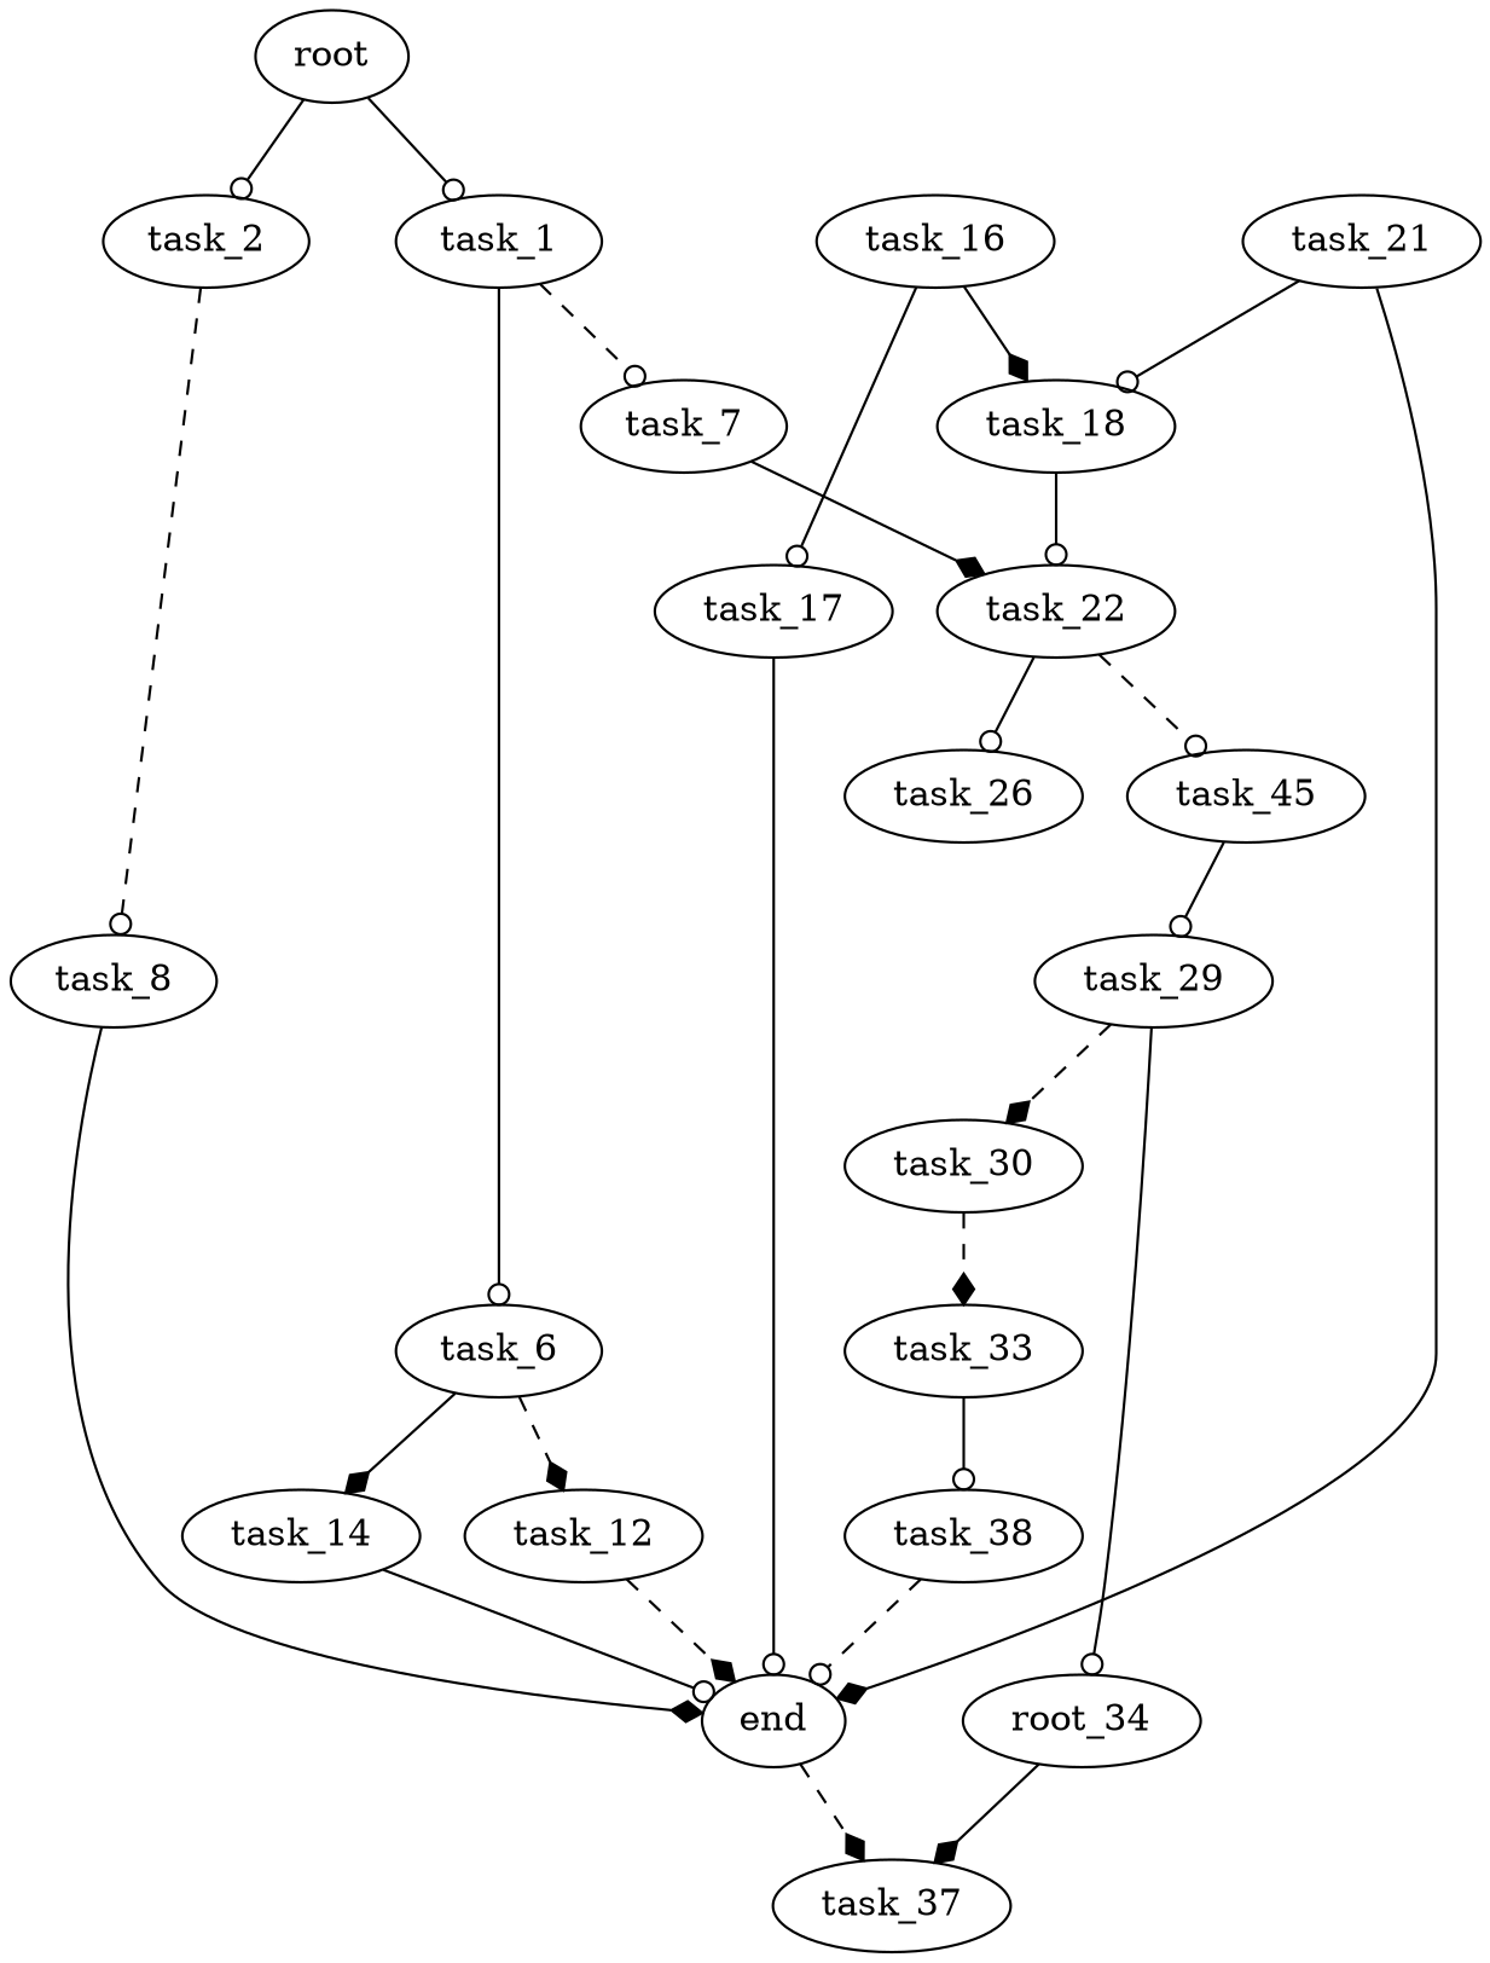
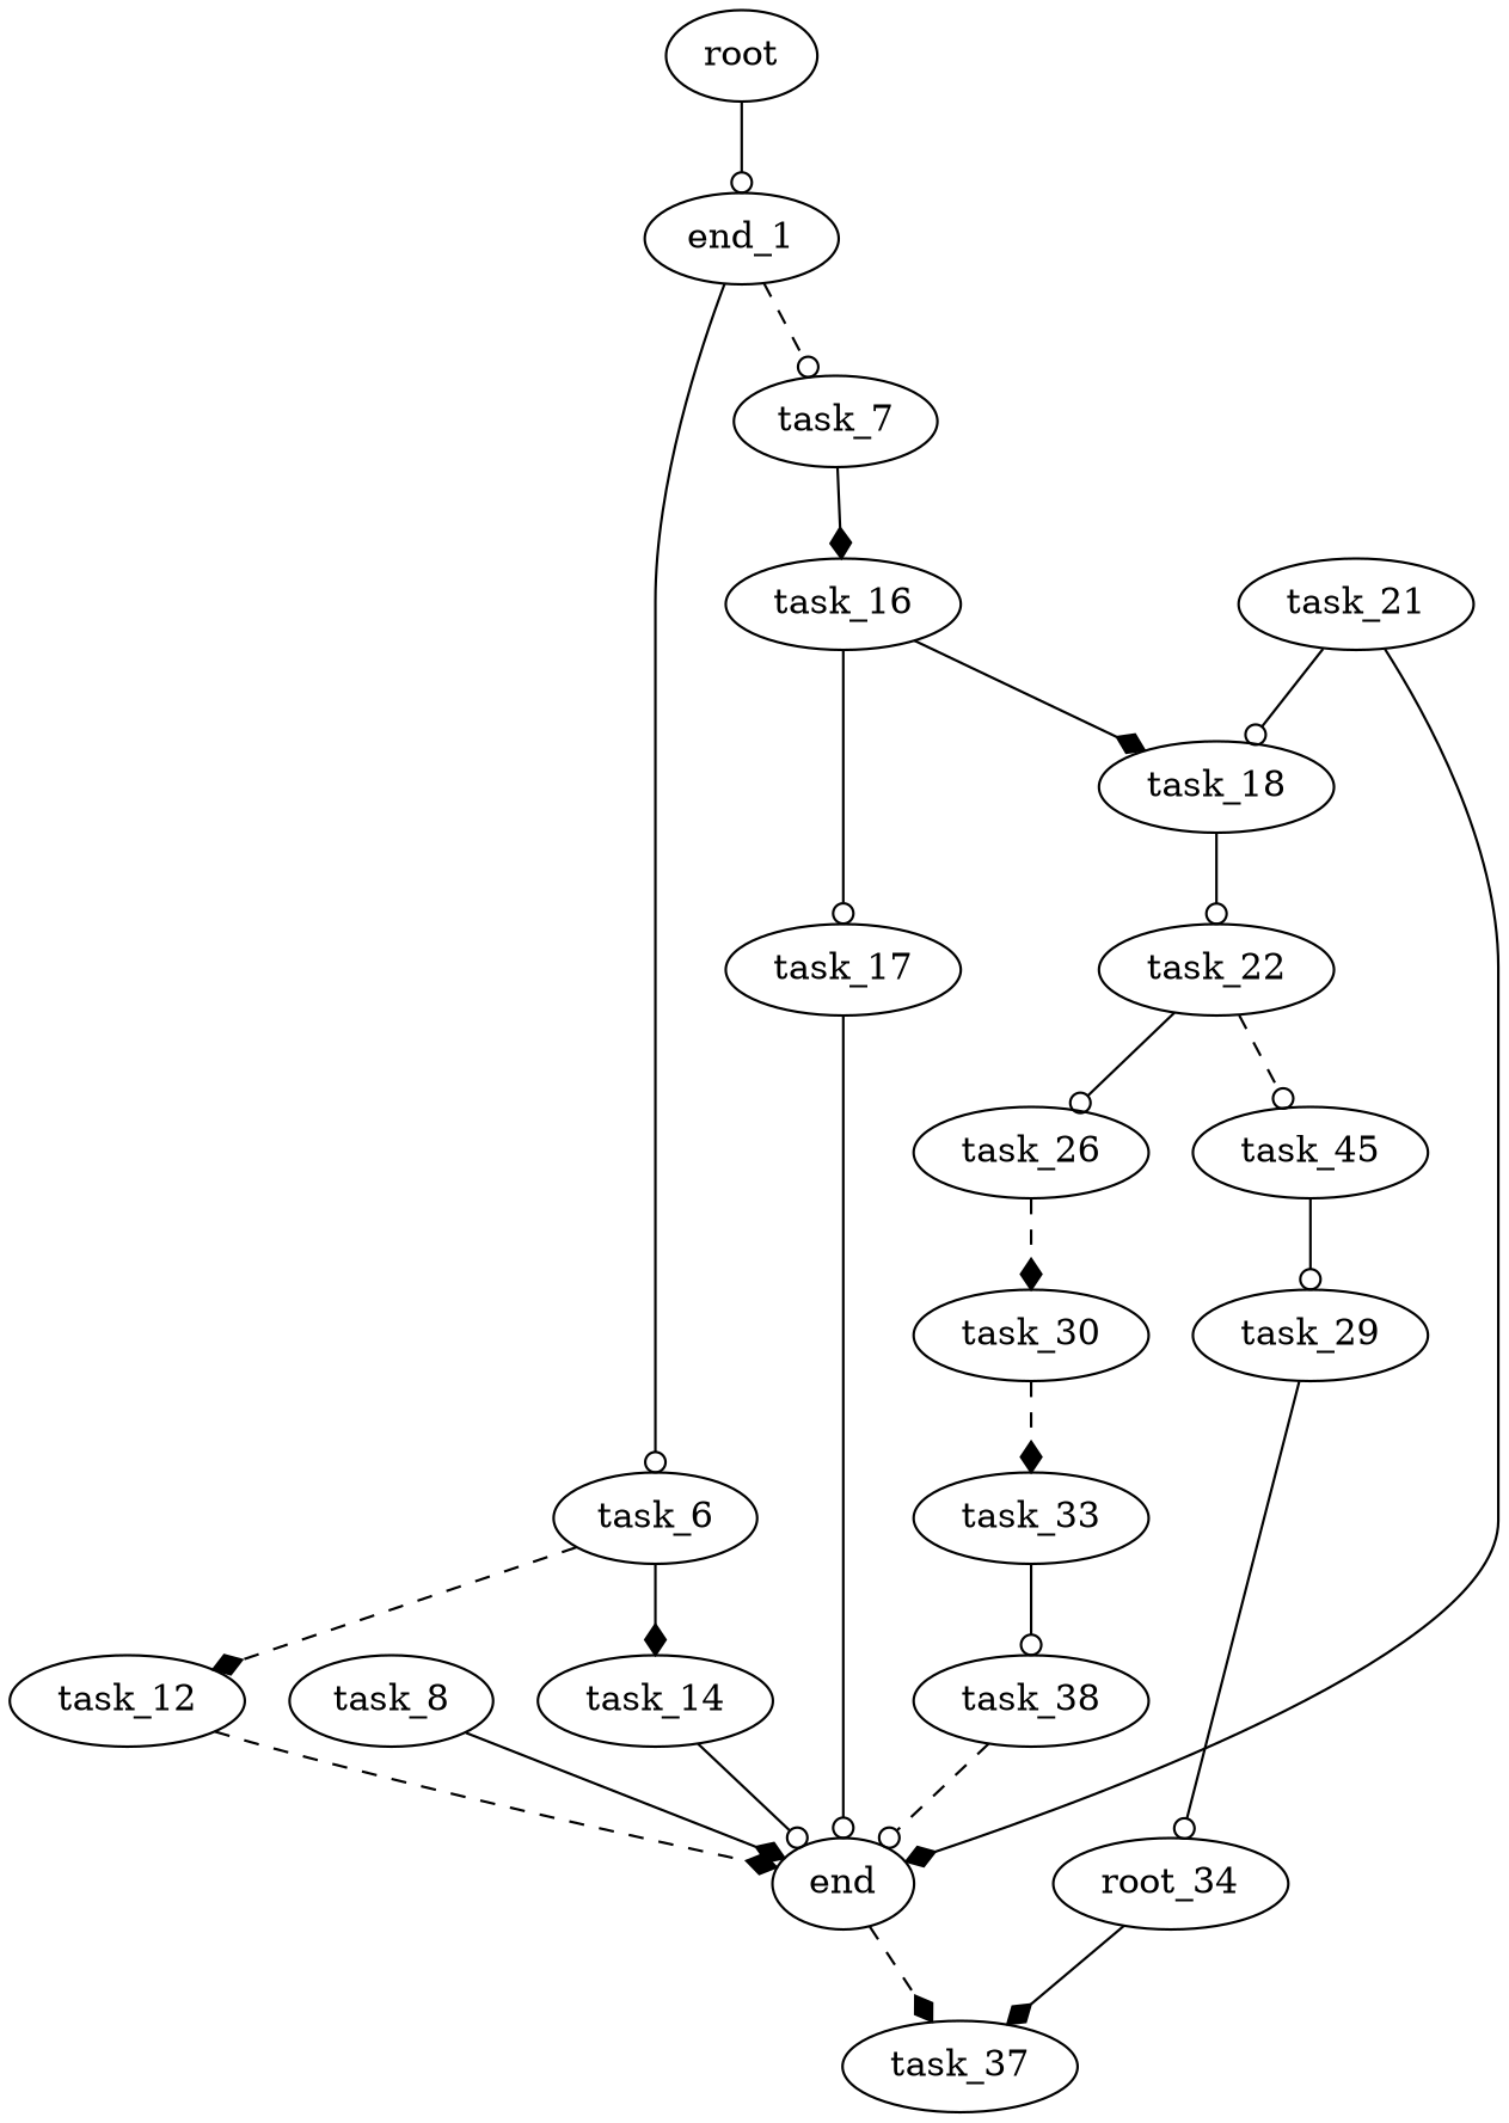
  digraph {
    edge [arrowhead=odot style=solid]
    root
-   task_1
-   task_2
+   task_1 [label=end_1]
    task_6
    task_7
    task_8
    task_12
    task_14
    n9 [label=task_16]
    end
    task_17
    task_18
    task_37
    task_22
    task_21
    n16 [label=task_45]
    task_26
    task_29
    task_30
    n20 [label=root_34]
    task_33
    task_38
    root -> task_1
-   root -> task_2
    task_1 -> task_6
    task_1 -> task_7 [style=dashed]
-   task_2 -> task_8 [style=dashed]
    task_6 -> task_12 [arrowhead=diamond style=dashed]
    task_6 -> task_14 [arrowhead=diamond]
-   task_7 -> task_22 [arrowhead=diamond]
+   task_7 -> n9 [arrowhead=diamond]
    task_8 -> end [arrowhead=diamond]
    task_12 -> end [arrowhead=diamond style=dashed]
    task_14 -> end
    n9 -> task_17
    n9 -> task_18 [arrowhead=diamond]
    end -> task_37 [arrowhead=diamond style=dashed]
    task_17 -> end
    task_18 -> task_22
    task_22 -> n16 [style=dashed]
    task_22 -> task_26
    task_21 -> end [arrowhead=diamond]
    task_21 -> task_18
    n16 -> task_29
-   task_29 -> task_30 [arrowhead=diamond style=dashed]
+   task_26 -> task_30 [arrowhead=diamond style=dashed]
    task_29 -> n20
    task_30 -> task_33 [arrowhead=diamond style=dashed]
    n20 -> task_37 [arrowhead=diamond]
    task_33 -> task_38
    task_38 -> end [style=dashed]
  }
